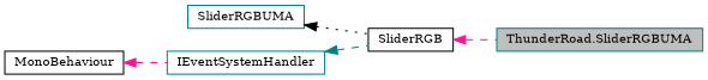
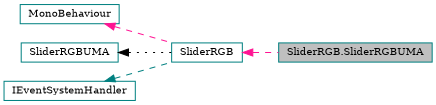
  digraph {
    fontname="DejaVu Serif"
    rankdir=LR
    node [color=teal fillcolor=white fontname="DejaVu Serif" fontsize=10 shape=record style=filled]
    edge [color=deeppink dir=back fontname="DejaVu Serif" fontsize=10 labelfontname=Helvetica labelfontsize=10 style=dashed]
-   n1 [fillcolor=grey75 fontcolor=black height=0.2 label="ThunderRoad.SliderRGBUMA" width=0.4]
-   n2 [color=black height=0.2 label=SliderRGB width=0.4]
-   n3 [color=black height=0.2 label=MonoBehaviour width=0.4]
+   n1 [fillcolor=grey75 fontcolor=black height=0.2 label="SliderRGB.SliderRGBUMA" width=0.4]
+   n2 [height=0.2 label=SliderRGB width=0.4]
+   n3 [height=0.2 label=MonoBehaviour width=0.4]
    n4 [height=0.2 label=SliderRGBUMA width=0.4]
    n5 [height=0.2 label=IEventSystemHandler width=0.4]
    n2 -> n1
-   n3 -> n5
+   n3 -> n2
    n4 -> n2 [color=black style=dotted]
    n5 -> n2 [color=teal]
  }
